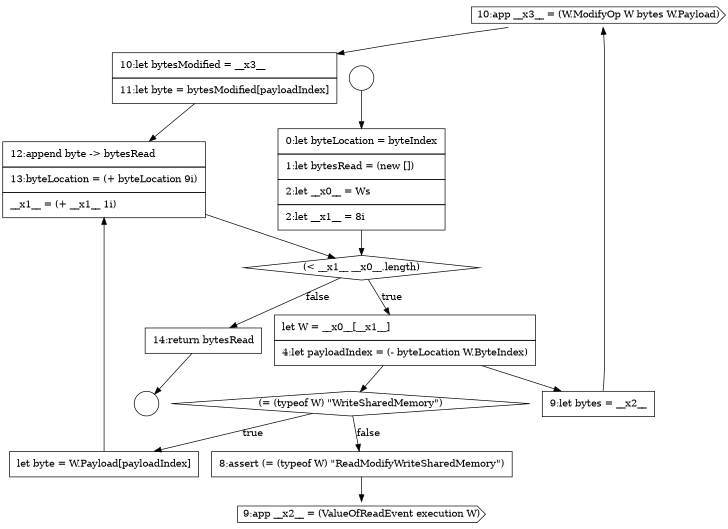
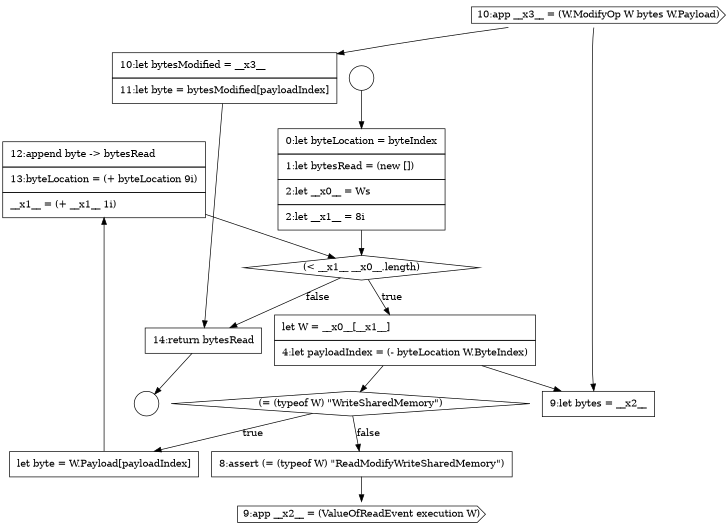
  digraph {
    node [color=black fillcolor=white shape=none style=filled margin=0]
    edge [color=black]
    n1 [label=<<font color="black">10:app __x3__ = (W.ModifyOp W bytes W.Payload)</font>> shape=cds margin=""]
    n2 [label=<<font color="black">     <table border="0" cellborder="1" cellspacing="0" cellpadding="10">       <tr><td align="left">10:let bytesModified = __x3__</td></tr>       <tr><td align="left">11:let byte = bytesModified[payloadIndex]</td></tr>     </table>   </font>>]
    n3 [label=<<font color="black">     <table border="0" cellborder="1" cellspacing="0" cellpadding="10">       <tr><td align="left">12:append byte -&gt; bytesRead</td></tr>       <tr><td align="left">13:byteLocation = (+ byteLocation 9i)</td></tr>       <tr><td align="left">__x1__ = (+ __x1__ 1i)</td></tr>     </table>   </font>>]
    n4 [label=<<font color="black">(&lt; __x1__ __x0__.length)</font>> shape=diamond margin=""]
    n5 [label=<<font color="black">     <table border="0" cellborder="1" cellspacing="0" cellpadding="10">       <tr><td align="left">let W = __x0__[__x1__]</td></tr>       <tr><td align="left">4:let payloadIndex = (- byteLocation W.ByteIndex)</td></tr>     </table>   </font>>]
    n6 [label=<<font color="black">     <table border="0" cellborder="1" cellspacing="0" cellpadding="10">       <tr><td align="left">14:return bytesRead</td></tr>     </table>   </font>>]
    n7 [label=<<font color="black">     <table border="0" cellborder="1" cellspacing="0" cellpadding="10">       <tr><td align="left">9:let bytes = __x2__</td></tr>     </table>   </font>>]
    n8 [label=<<font color="black">(= (typeof W) &quot;WriteSharedMemory&quot;)</font>> shape=diamond margin=""]
    n9 [label=" " shape=circle margin=""]
    n10 [label=<<font color="black">     <table border="0" cellborder="1" cellspacing="0" cellpadding="10">       <tr><td align="left">8:assert (= (typeof W) &quot;ReadModifyWriteSharedMemory&quot;)</td></tr>     </table>   </font>>]
    n11 [label=<<font color="black">9:app __x2__ = (ValueOfReadEvent execution W)</font>> shape=cds margin=""]
    n12 [label=<<font color="black">     <table border="0" cellborder="1" cellspacing="0" cellpadding="10">       <tr><td align="left">0:let byteLocation = byteIndex</td></tr>       <tr><td align="left">1:let bytesRead = (new [])</td></tr>       <tr><td align="left">2:let __x0__ = Ws</td></tr>       <tr><td align="left">2:let __x1__ = 8i</td></tr>     </table>   </font>>]
    n13 [label=<<font color="black">     <table border="0" cellborder="1" cellspacing="0" cellpadding="10">       <tr><td align="left">let byte = W.Payload[payloadIndex]</td></tr>     </table>   </font>>]
    n14 [label=" " shape=circle margin=""]
    n1 -> n2
-   n2 -> n3
+   n2 -> n6
    n3 -> n4
    n4 -> n5 [label=<<font color="black">true</font>>]
    n4 -> n6 [label=<<font color="black">false</font>>]
    n5 -> n7
    n5 -> n8
    n6 -> n9
-   n7 -> n1
+   n1 -> n7
    n8 -> n10 [label=<<font color="black">false</font>>]
    n8 -> n13 [label=<<font color="black">true</font>>]
    n10 -> n11
    n12 -> n4
    n13 -> n3
    n14 -> n12
  }
